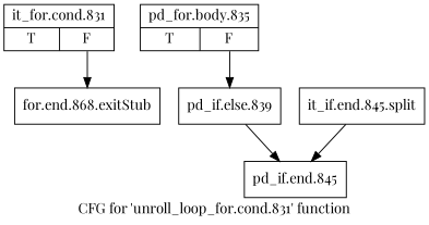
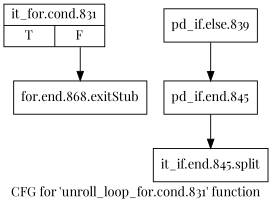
  digraph {
    fontname="Playfair Display"
    label="CFG for 'unroll_loop_for.cond.831' function"
    node [fontname="Playfair Display" shape=record]
    edge [fontname="Playfair Display"]
    n1 [label="{it_for.cond.831|{<s0>T|<s1>F}}"]
    n2 [label="{for.end.868.exitStub}"]
-   n3 [label="{pd_for.body.835|{<s0>T|<s1>F}}"]
    n4 [label="{pd_if.else.839}"]
    n5 [label="{pd_if.end.845}"]
    n6 [label="{it_if.end.845.split}"]
    n1 -> n2 [tailport=s1]
-   n3 -> n4 [tailport=s1]
    n4 -> n5
-   n6 -> n5
+   n5 -> n6
  }
